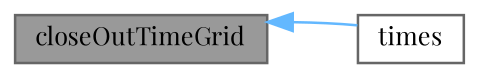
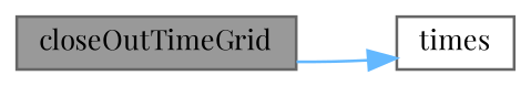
  digraph {
    rankdir=LR
    fontname="Playfair Display"
    node [fontname="Playfair Display" fontsize=10 shape=box style=filled]
    n1 [color=gray40 fillcolor=grey60 fontcolor=black height=0.2 label=closeOutTimeGrid width=0.4]
    n2 [color=grey40 fillcolor=white height=0.2 label=times width=0.4]
-   n2 -> n1 [color=steelblue1 fontname="Playfair Display" fontsize=10 labelfontname=Helvetica labelfontsize=10 style=solid]
+   n1 -> n2 [color=steelblue1 fontname="Playfair Display" fontsize=10 labelfontname=Helvetica labelfontsize=10 style=solid]
  }
